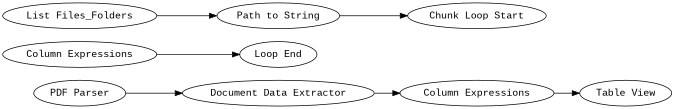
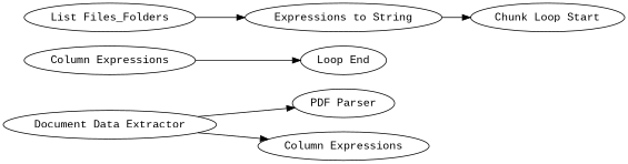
  digraph {
    fontname="Liberation Mono"
    rankdir=LR
    node [fontname="Liberation Mono"]
    edge [fontname="Liberation Mono"]
    n1 [label="PDF Parser"]
    n2 [label="Document Data Extractor"]
    n3 [label="Column Expressions"]
-   n4 [label="Table View"]
    n5 [label="Column Expressions"]
    n6 [label="Loop End"]
    n7 [label="Chunk Loop Start"]
    n8 [label="List Files_Folders"]
-   n9 [label="Path to String"]
-   n1 -> n2
+   n9 [label="Expressions to String"]
+   n2 -> n1
    n2 -> n3
-   n3 -> n4
    n5 -> n6
    n8 -> n9
    n9 -> n7
  }
